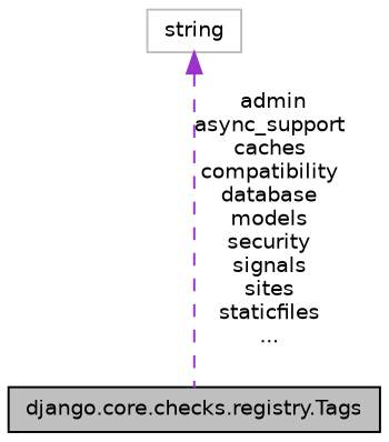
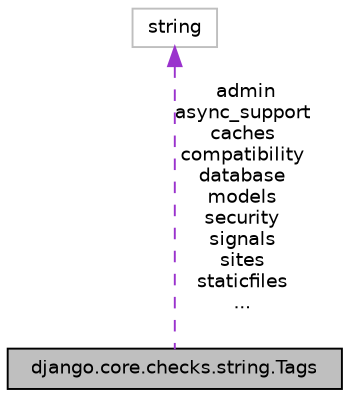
  digraph {
    node [fontname=Helvetica fontsize=10 shape=record style=filled]
-   n1 [color=black fillcolor=grey75 fontcolor=black height=0.2 label="django.core.checks.registry.Tags" width=0.4]
+   n1 [color=black fillcolor=grey75 fontcolor=black height=0.2 label="django.core.checks.string.Tags" width=0.4]
    n2 [color=grey75 fillcolor=white height=0.2 label=string width=0.4]
    n2 -> n1 [color=darkorchid3 dir=back fontname=Helvetica fontsize=10 label=" admin\nasync_support\ncaches\ncompatibility\ndatabase\nmodels\nsecurity\nsignals\nsites\nstaticfiles\n..." labelfontname=Helvetica labelfontsize=10 style=dashed]
  }
